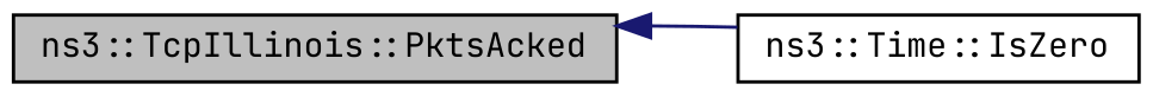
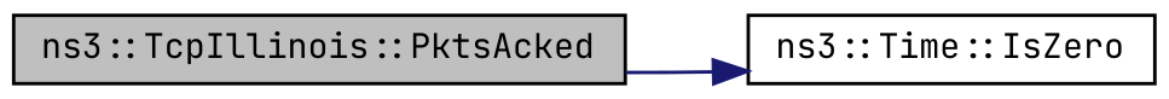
  digraph {
    rankdir=LR
    fontname="JetBrains Mono"
    node [color=black fontname="JetBrains Mono" fontsize=10 shape=record style=filled]
    n1 [fillcolor=grey75 fontcolor=black height=0.2 label="ns3::TcpIllinois::PktsAcked" width=0.4]
    n2 [fillcolor=white height=0.2 label="ns3::Time::IsZero" width=0.4]
-   n2 -> n1 [color=midnightblue fontname="JetBrains Mono" fontsize=10 labelfontname=Helvetica labelfontsize=10 style=solid]
+   n1 -> n2 [color=midnightblue fontname="JetBrains Mono" fontsize=10 labelfontname=Helvetica labelfontsize=10 style=solid]
  }
